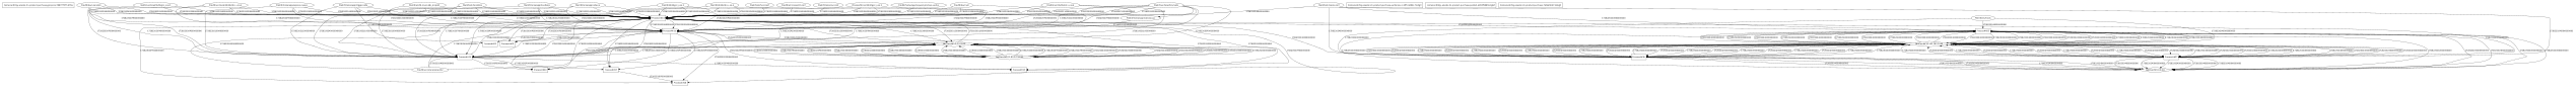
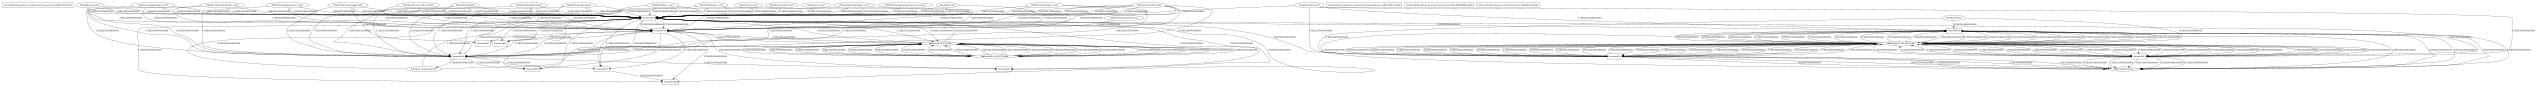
  digraph {
    fontname="IBM Plex Sans"
    node [fontname="IBM Plex Sans" shape=ellipse]
    edge [fontname="IBM Plex Sans"]
    "Container##zjy-alastor-2n-product-purchase-get-price-78897797f-l87kx" [shape=box]
    "Process##15" [shape=box]
    "File##/dev/null"
    "Process##14" [shape=box]
    "Process##16" [shape=box]
    "NetPeer##0.0.0.0:3000" [shape=diamond]
    "Process##17" [shape=box]
    "Process##18" [shape=box]
    "Process##19" [shape=box]
    "Process##20" [shape=box]
    "Process##21" [shape=box]
    "Process##25" [shape=box]
    "Process##26" [shape=box]
    "Process##27" [shape=box]
    "Process##22" [shape=box]
    "File##/dev/urandom"
    "File##/etc/ld-musl-x86_64.path"
    "File##/etc/localtime"
    "File##/home/app/express-new.js"
    "File##/home/app/handler.js"
    "File##/home/app/index.js"
    "File##/home/app/trigger.node"
    "File##/lib/libgcc_s.so.1"
    "File##/lib/libstdc++.so.6"
    n25 [label="Process##/usr/lib/libgcc_s.so.1"]
    "File##/usr/lib/libstdc++.so.6"
    "File##/usr/local/bin/node"
    "File##/usr/local/lib/libgcc_s.so.1"
    "File##/usr/local/lib/libstdc++.so.6"
    "File##/usr/share/zoneinfo/"
    "NetPeer##10.1.80.247:8080" [shape=diamond]
    "NetPeer##0.0.0.0:0" [shape=diamond]
    "NetPeer##10.152.183.10:53" [shape=diamond]
    "Container##zjy-alastor-2n-product-purchase-authorize-cc-8f7c4d84c-7mdg9" [shape=box]
    "File##/home/app/malicious.js"
    "Container##zjy-alastor-2n-product-purchase-publish-6859f98855-fg6tf" [shape=box]
    "Container##zjy-alastor-2n-product-purchase-76f665fdc7-8sbg9" [shape=box]
    "File##/etc/host.conf"
    "File##/etc/hosts"
    "File##/etc/nsswitch.conf"
    "File##/etc/resolv.conf"
-   "File##/etc/svc.conf" [label="File##/home/svc.conf"]
+   "File##/etc/svc.conf"
    "File##/home/app/request-promise-uuid.js"
    "Process##15" -> "Process##16" [label=1728220209000000000]
    "Process##15" -> "Process##16" [label=1728220209000000000]
    "Process##15" -> "NetPeer##0.0.0.0:3000" [label=1728220212000000000]
    "Process##15" -> "NetPeer##0.0.0.0:3000" [label=1728220212000000000]
    "Process##15" -> "Process##17" [label=1728220209000000000]
    "Process##15" -> "Process##17" [label=1728220209000000000]
    "Process##15" -> "Process##18" [label=1728220209000000000]
    "Process##15" -> "Process##18" [label=1728220209000000000]
    "Process##15" -> "Process##19" [label=1728220209000000000]
    "Process##15" -> "Process##19" [label=1728220209000000000]
    "Process##15" -> "Process##20" [label=1728220209000000000]
    "Process##15" -> "Process##20" [label=1728220209000000000]
    "Process##15" -> "Process##21" [label=1728220209000000000]
    "Process##15" -> "Process##21" [label=1728220209000000000]
    "Process##15" -> "Process##25" [label=1728220240000000000]
    "Process##15" -> "Process##26" [label=1728220240000000000]
    "Process##15" -> "Process##27" [label=1728220240000000000]
    "File##/dev/null" -> "Process##15" [label=1728220210000000000]
    "File##/dev/null" -> "Process##15" [label=1728220210000000000]
    "File##/dev/null" -> "Process##14" [label=1728220241000000000]
    "Process##14" -> "Process##15" [label=1728220209000000000]
    "Process##14" -> "Process##16" [label=1728220209000000000]
    "Process##14" -> "NetPeer##0.0.0.0:3000" [label=1728220211000000000]
    "Process##14" -> "Process##17" [label=1728220209000000000]
    "Process##14" -> "Process##19" [label=1728220209000000000]
    "Process##14" -> "Process##20" [label=1728220209000000000]
    "Process##16" -> "NetPeer##0.0.0.0:3000" [label=1728220212000000000]
    "Process##16" -> "Process##17" [label=6728220209000000000]
    "Process##16" -> "Process##18" [label=1728220209000000000]
    "Process##16" -> "Process##19" [label=1728220209000000000]
    "Process##16" -> "Process##20" [label=1728220209000000000]
    "Process##16" -> "Process##21" [label=1728220209000000000]
    "Process##16" -> "Process##22" [label=1728220209000000000]
    "NetPeer##0.0.0.0:3000" -> "Process##15" [label=1728220212000000000]
    "NetPeer##0.0.0.0:3000" -> "Process##15" [label=1728220212000000000]
    "NetPeer##0.0.0.0:3000" -> "Process##14" [label=1728220211000000000]
    "NetPeer##0.0.0.0:3000" -> "Process##16" [label=1728420212000000000]
    "NetPeer##0.0.0.0:3000" -> "NetPeer##10.1.80.247:8080" [label=1728220240000000000]
    "NetPeer##0.0.0.0:3000" -> "NetPeer##10.1.80.247:8080" [label=1728220240000000000]
    "NetPeer##0.0.0.0:3000" -> "NetPeer##10.1.80.247:8080" [label=1728220240000000000]
    "NetPeer##0.0.0.0:3000" -> "NetPeer##10.1.80.247:8080" [label=1728220240000000000]
    "NetPeer##0.0.0.0:3000" -> "NetPeer##10.1.80.247:8080" [label=1728220240000000000]
    "NetPeer##0.0.0.0:3000" -> "NetPeer##10.1.80.247:8080" [label=1728220240000000000]
    "NetPeer##0.0.0.0:3000" -> "NetPeer##10.1.80.247:8080" [label=1728220239000000000]
    "NetPeer##0.0.0.0:3000" -> "NetPeer##10.1.80.247:8080" [label=1728220239000000000]
    "NetPeer##0.0.0.0:3000" -> "NetPeer##10.1.80.247:8080" [label=1728220240000000000]
    "NetPeer##0.0.0.0:3000" -> "NetPeer##10.1.80.247:8080" [label=1728220240000000000]
    "Process##17" -> "Process##18" [label=1728220209000000000]
    "Process##25" -> "NetPeer##0.0.0.0:0" [label=1728220240000000000]
    "Process##25" -> "NetPeer##0.0.0.0:0" [label=1728220240000000000]
    "Process##25" -> "NetPeer##0.0.0.0:0" [label=1728220240000000000]
    "Process##25" -> "NetPeer##0.0.0.0:0" [label=1728220240000000000]
    "Process##25" -> "NetPeer##0.0.0.0:0" [label=1728220240000000000]
    "Process##25" -> "NetPeer##10.152.183.10:53" [label=1728220240000000000]
    "Process##25" -> "NetPeer##10.152.183.10:53" [label=1728220240000000000]
    "Process##25" -> "NetPeer##10.152.183.10:53" [label=1728220240000000000]
    "Process##25" -> "NetPeer##10.152.183.10:53" [label=1728220240000000000]
    "Process##25" -> "NetPeer##10.152.183.10:53" [label=1728220240000000000]
    "Process##25" -> "NetPeer##10.152.183.10:53" [label=1728220240000000000]
    "Process##25" -> "NetPeer##10.152.183.10:53" [label=1728220240000000000]
    "Process##25" -> "NetPeer##10.152.183.10:53" [label=1728220240000000000]
    "Process##25" -> "NetPeer##10.152.183.10:53" [label=1728220240000000000]
    "Process##25" -> "NetPeer##10.152.183.10:53" [label=1728220240000000000]
    "Process##26" -> "NetPeer##0.0.0.0:0" [label=1728220240000000000]
    "Process##26" -> "NetPeer##0.0.0.0:0" [label=1728220240000000000]
    "Process##26" -> "NetPeer##0.0.0.0:0" [label=1728220240000000000]
    "Process##26" -> "NetPeer##0.0.0.0:0" [label=1728220240000000000]
    "Process##26" -> "NetPeer##0.0.0.0:0" [label=1728220240000000000]
    "Process##26" -> "NetPeer##10.152.183.10:53" [label=1728220240000000000]
    "Process##26" -> "NetPeer##10.152.183.10:53" [label=1728220240000000000]
    "Process##26" -> "NetPeer##10.152.183.10:53" [label=1728220240000000000]
    "Process##26" -> "NetPeer##10.152.183.10:53" [label=1728220240000000000]
    "Process##26" -> "NetPeer##10.152.183.10:53" [label=1728220240000000000]
    "Process##26" -> "NetPeer##10.152.183.10:53" [label=1728220240000000000]
    "Process##26" -> "NetPeer##10.152.183.10:53" [label=1728220240000000000]
    "Process##26" -> "NetPeer##10.152.183.10:53" [label=1728220240000000000]
    "Process##26" -> "NetPeer##10.152.183.10:53" [label=1728220240000000000]
    "Process##26" -> "NetPeer##10.152.183.10:53" [label=1728220240000000000]
    "Process##27" -> "NetPeer##0.0.0.0:0" [label=1728220240000000000]
    "Process##27" -> "NetPeer##0.0.0.0:0" [label=1728220240000000000]
    "Process##27" -> "NetPeer##0.0.0.0:0" [label=1728220240000000000]
    "Process##27" -> "NetPeer##0.0.0.0:0" [label=1728220240000000000]
    "Process##27" -> "NetPeer##0.0.0.0:0" [label=1728220240000000000]
    "Process##27" -> "NetPeer##10.152.183.10:53" [label=1728220240000000000]
    "Process##27" -> "NetPeer##10.152.183.10:53" [label=1728220240000000000]
    "Process##27" -> "NetPeer##10.152.183.10:53" [label=1728220240000000000]
    "Process##27" -> "NetPeer##10.152.183.10:53" [label=1728220240000000000]
    "Process##27" -> "NetPeer##10.152.183.10:53" [label=1728220240000000000]
    "Process##27" -> "NetPeer##10.152.183.10:53" [label=1728220240000000000]
    "Process##27" -> "NetPeer##10.152.183.10:53" [label=1728220240000000000]
    "Process##27" -> "NetPeer##10.152.183.10:53" [label=1728220240000000000]
    "Process##27" -> "NetPeer##10.152.183.10:53" [label=1728220240000000000]
    "Process##27" -> "NetPeer##10.152.183.10:53" [label=1728220240000000000]
    "File##/dev/urandom" -> "Process##15" [label=1728220209000000000]
    "File##/dev/urandom" -> "Process##15" [label=1728220209000000000]
    "File##/dev/urandom" -> "Process##15" [label=1728220240000000000]
    "File##/dev/urandom" -> "Process##14" [label=1728220209000000000]
    "File##/dev/urandom" -> "Process##16" [label=1728220209000000000]
    "File##/etc/ld-musl-x86_64.path" -> "Process##15" [label=1728220209000000000]
    "File##/etc/ld-musl-x86_64.path" -> "Process##15" [label=1728220209000000000]
    "File##/etc/ld-musl-x86_64.path" -> "Process##16" [label=1728220209000000000]
    "File##/etc/localtime" -> "Process##15" [label=1728220240000000000]
    "File##/etc/localtime" -> "Process##15" [label=1728220240000000000]
    "File##/etc/localtime" -> "Process##14" [label=1728220240000000000]
    "File##/etc/localtime" -> "Process##16" [label=1728220241000000000]
    "File##/home/app/express-new.js" -> "Process##15" [label=1728220210000000000]
    "File##/home/app/express-new.js" -> "Process##15" [label=1728220210000000000]
    "File##/home/app/express-new.js" -> "Process##14" [label=1728220210000000000]
    "File##/home/app/express-new.js" -> "Process##16" [label=1728220210000000000]
    "File##/home/app/handler.js" -> "Process##15" [label=1728220211000000000]
    "File##/home/app/handler.js" -> "Process##15" [label=1728220211000000000]
    "File##/home/app/handler.js" -> "Process##14" [label=1728220211000000000]
    "File##/home/app/handler.js" -> "Process##16" [label=1728220212000000000]
    "File##/home/app/index.js" -> "Process##15" [label=1728220210000000000]
    "File##/home/app/index.js" -> "Process##15" [label=1728220210000000000]
    "File##/home/app/index.js" -> "Process##14" [label=1728220210000000000]
    "File##/home/app/index.js" -> "Process##16" [label=1728220210000000000]
    "File##/home/app/trigger.node" -> "Process##15" [label=1728220211000000000]
    "File##/home/app/trigger.node" -> "Process##15" [label=1728220211000000000]
    "File##/home/app/trigger.node" -> "Process##14" [label=1728220211000000000]
    "File##/home/app/trigger.node" -> "Process##22" [label=1728220212000000000]
    "File##/lib/libgcc_s.so.1" -> "Process##15" [label=1728220209000000000]
    "File##/lib/libgcc_s.so.1" -> "Process##15" [label=1728220209000000000]
    "File##/lib/libgcc_s.so.1" -> "Process##14" [label=1728220209000000000]
    "File##/lib/libgcc_s.so.1" -> "Process##16" [label=1728220209000000000]
    "File##/lib/libstdc++.so.6" -> "Process##15" [label=1728220209000000000]
    "File##/lib/libstdc++.so.6" -> "Process##15" [label=1728220209000000000]
    "File##/lib/libstdc++.so.6" -> "Process##14" [label=1728220207000000000]
    "File##/lib/libstdc++.so.6" -> "Process##16" [label=1728220209000000000]
    n25 -> "Process##15" [label=1728220209000000000]
    n25 -> "Process##15" [label=1728220209000000000]
    n25 -> "Process##14" [label=1728220209000000000]
    n25 -> "Process##16" [label=1728220209000000000]
    "File##/usr/lib/libstdc++.so.6" -> "Process##15" [label=1728220209000000000]
    "File##/usr/lib/libstdc++.so.6" -> "Process##15" [label=1728220209000000000]
    "File##/usr/lib/libstdc++.so.6" -> "Process##14" [label=1728220209000000000]
    "File##/usr/lib/libstdc++.so.6" -> "Process##16" [label=1728220209000000000]
    "File##/usr/local/bin/node" -> "Process##15" [label=1728220209000000000]
    "File##/usr/local/bin/node" -> "Process##15" [label=1728220211000000000]
    "File##/usr/local/bin/node" -> "Process##15" [label=1728220209000000000]
    "File##/usr/local/bin/node" -> "Process##15" [label=1728220211000000000]
    "File##/usr/local/bin/node" -> "Process##14" [label=1728220209000000000]
    "File##/usr/local/bin/node" -> "Process##14" [label=1728220211000000000]
    "File##/usr/local/bin/node" -> "Process##16" [label=1728220209000000000]
    "File##/usr/local/bin/node" -> "Process##16" [label=1728220211000000000]
    "File##/usr/local/lib/libgcc_s.so.1" -> "Process##15" [label=1728220209000000000]
    "File##/usr/local/lib/libgcc_s.so.1" -> "Process##15" [label=1728220209000000000]
    "File##/usr/local/lib/libgcc_s.so.1" -> "Process##14" [label=1728220209000000000]
+   "File##/usr/local/lib/libgcc_s.so.1" -> "Process##16" [label=1728220209000000000]
    "File##/usr/local/lib/libstdc++.so.6" -> "Process##15" [label=1728220209000000000]
    "File##/usr/local/lib/libstdc++.so.6" -> "Process##15" [label=1728220209000000000]
    "File##/usr/local/lib/libstdc++.so.6" -> "Process##14" [label=1728220209000000000]
    "File##/usr/local/lib/libstdc++.so.6" -> "Process##16" [label=1728220209000000000]
    "File##/usr/share/zoneinfo/" -> "Process##15" [label=1728220240000000000]
    "File##/usr/share/zoneinfo/" -> "Process##15" [label=1728220240000000000]
-   "File##/usr/share/zoneinfo/" -> "Process##14" [label=1728220240000000000]
+   "Process##14" -> "File##/usr/share/zoneinfo/" [label=1728220240000000000]
    "File##/usr/share/zoneinfo/" -> "Process##16" [label=1728220241000000000]
    "NetPeer##10.1.80.247:8080" -> "NetPeer##0.0.0.0:3000" [label=1728220240000000000]
    "NetPeer##10.1.80.247:8080" -> "NetPeer##0.0.0.0:3000" [label=1728220240000000000]
    "NetPeer##10.1.80.247:8080" -> "NetPeer##0.0.0.0:3000" [label=1728220240000000000]
    "NetPeer##10.1.80.247:8080" -> "NetPeer##0.0.0.0:3000" [label=1728220240000000000]
    "NetPeer##10.1.80.247:8080" -> "NetPeer##0.0.0.0:3000" [label=1728220240000000000]
    "NetPeer##10.1.80.247:8080" -> "NetPeer##0.0.0.0:3000" [label=1728220240000000000]
    "NetPeer##10.1.80.247:8080" -> "NetPeer##0.0.0.0:3000" [label=1728220239000000000]
    "NetPeer##10.1.80.247:8080" -> "NetPeer##0.0.0.0:3000" [label=1728220239000000000]
    "NetPeer##10.1.80.247:8080" -> "NetPeer##0.0.0.0:3000" [label=1728220240000000000]
    "NetPeer##10.1.80.247:8080" -> "NetPeer##0.0.0.0:3000" [label=1728220240000000000]
    "NetPeer##0.0.0.0:0" -> "Process##25" [label=1728220210000000000]
    "NetPeer##10.152.183.10:53" -> "Process##25" [label=1728220240000000000]
    "NetPeer##10.152.183.10:53" -> "Process##25" [label=1728220240000000000]
    "NetPeer##10.152.183.10:53" -> "Process##25" [label=1728220240000000000]
    "NetPeer##10.152.183.10:53" -> "Process##25" [label=1728220240000000000]
    "NetPeer##10.152.183.10:53" -> "Process##25" [label=1728220240000000000]
    "NetPeer##10.152.183.10:53" -> "Process##25" [label=1728220240000000000]
    "NetPeer##10.152.183.10:53" -> "Process##25" [label=1728220240000000000]
    "NetPeer##10.152.183.10:53" -> "Process##25" [label=1728220240000000000]
    "NetPeer##10.152.183.10:53" -> "Process##25" [label=1728220240000000000]
    "NetPeer##10.152.183.10:53" -> "Process##25" [label=1728220240000000000]
    "NetPeer##10.152.183.10:53" -> "Process##26" [label=1728220240000000000]
    "NetPeer##10.152.183.10:53" -> "Process##26" [label=1728220240000000000]
    "NetPeer##10.152.183.10:53" -> "Process##26" [label=1728220240000000000]
    "NetPeer##10.152.183.10:53" -> "Process##26" [label=1728220240000000000]
    "NetPeer##10.152.183.10:53" -> "Process##26" [label=1728220240000000000]
    "NetPeer##10.152.183.10:53" -> "Process##26" [label=1728220240000000000]
    "NetPeer##10.152.183.10:53" -> "Process##26" [label=1728220240000000000]
    "NetPeer##10.152.183.10:53" -> "Process##26" [label=1728220240000000000]
    "NetPeer##10.152.183.10:53" -> "Process##26" [label=1728220240000000000]
    "NetPeer##10.152.183.10:53" -> "Process##26" [label=1728220240000000000]
    "NetPeer##10.152.183.10:53" -> "Process##27" [label=1728220240000000000]
    "NetPeer##10.152.183.10:53" -> "Process##27" [label=1728220240000000000]
    "NetPeer##10.152.183.10:53" -> "Process##27" [label=1728220240000000000]
    "NetPeer##10.152.183.10:53" -> "Process##27" [label=1728220240000000000]
    "NetPeer##10.152.183.10:53" -> "Process##27" [label=1728220240000000000]
    "NetPeer##10.152.183.10:53" -> "Process##27" [label=1728220240000000000]
    "NetPeer##10.152.183.10:53" -> "Process##27" [label=1728220240000000000]
    "NetPeer##10.152.183.10:53" -> "Process##27" [label=1728220240000000000]
    "NetPeer##10.152.183.10:53" -> "Process##27" [label=1728220240000000000]
    "NetPeer##10.152.183.10:53" -> "Process##27" [label=1728220240000000000]
    "File##/home/app/malicious.js" -> "Process##16" [label=1728220212000000000]
    "File##/etc/host.conf" -> "Process##15" [label=1728220240000000000]
    "File##/etc/hosts" -> "Process##25" [label=1728220240000000000]
    "File##/etc/hosts" -> "Process##26" [label=1728220240000000000]
    "File##/etc/hosts" -> "NetPeer##10.152.183.10:53" [label=1728220240000000000]
    "File##/etc/nsswitch.conf" -> "Process##15" [label=1728220240000000000]
-   "File##/etc/resolv.conf" -> "File##/home/app/malicious.js" [label=1728220240000000000]
+   "File##/etc/resolv.conf" -> "Process##15" [label=1728220240000000000]
    "File##/etc/resolv.conf" -> "Process##25" [label=1728220240000000000]
    "File##/etc/resolv.conf" -> "Process##26" [label=1728220240000000000]
    "File##/etc/resolv.conf" -> "Process##27" [label=1728220240000000000]
    "File##/etc/svc.conf" -> "Process##15" [label=1728220240000000000]
    "File##/home/app/request-promise-uuid.js" -> "Process##15" [label=1728220211000000000]
  }
